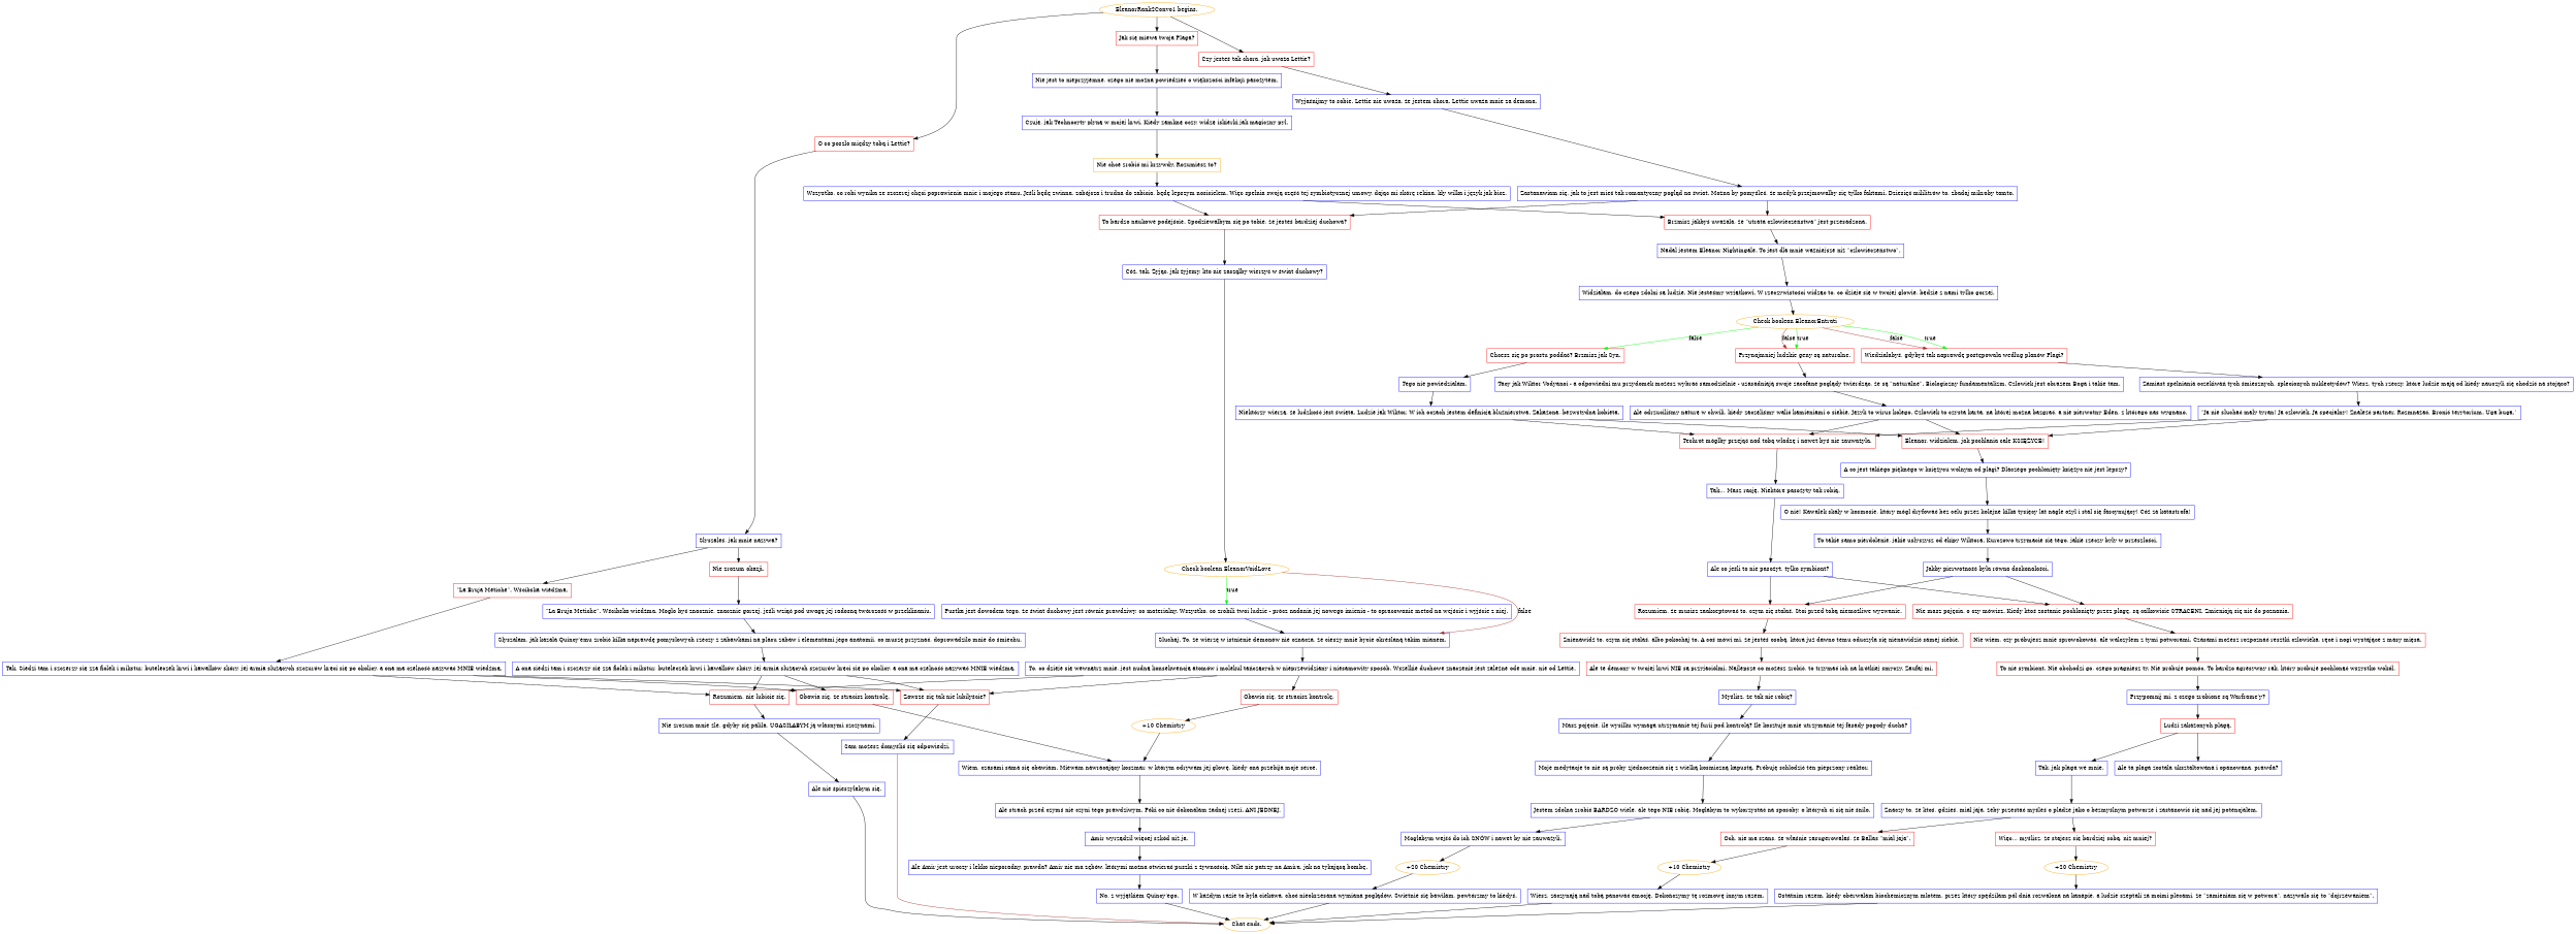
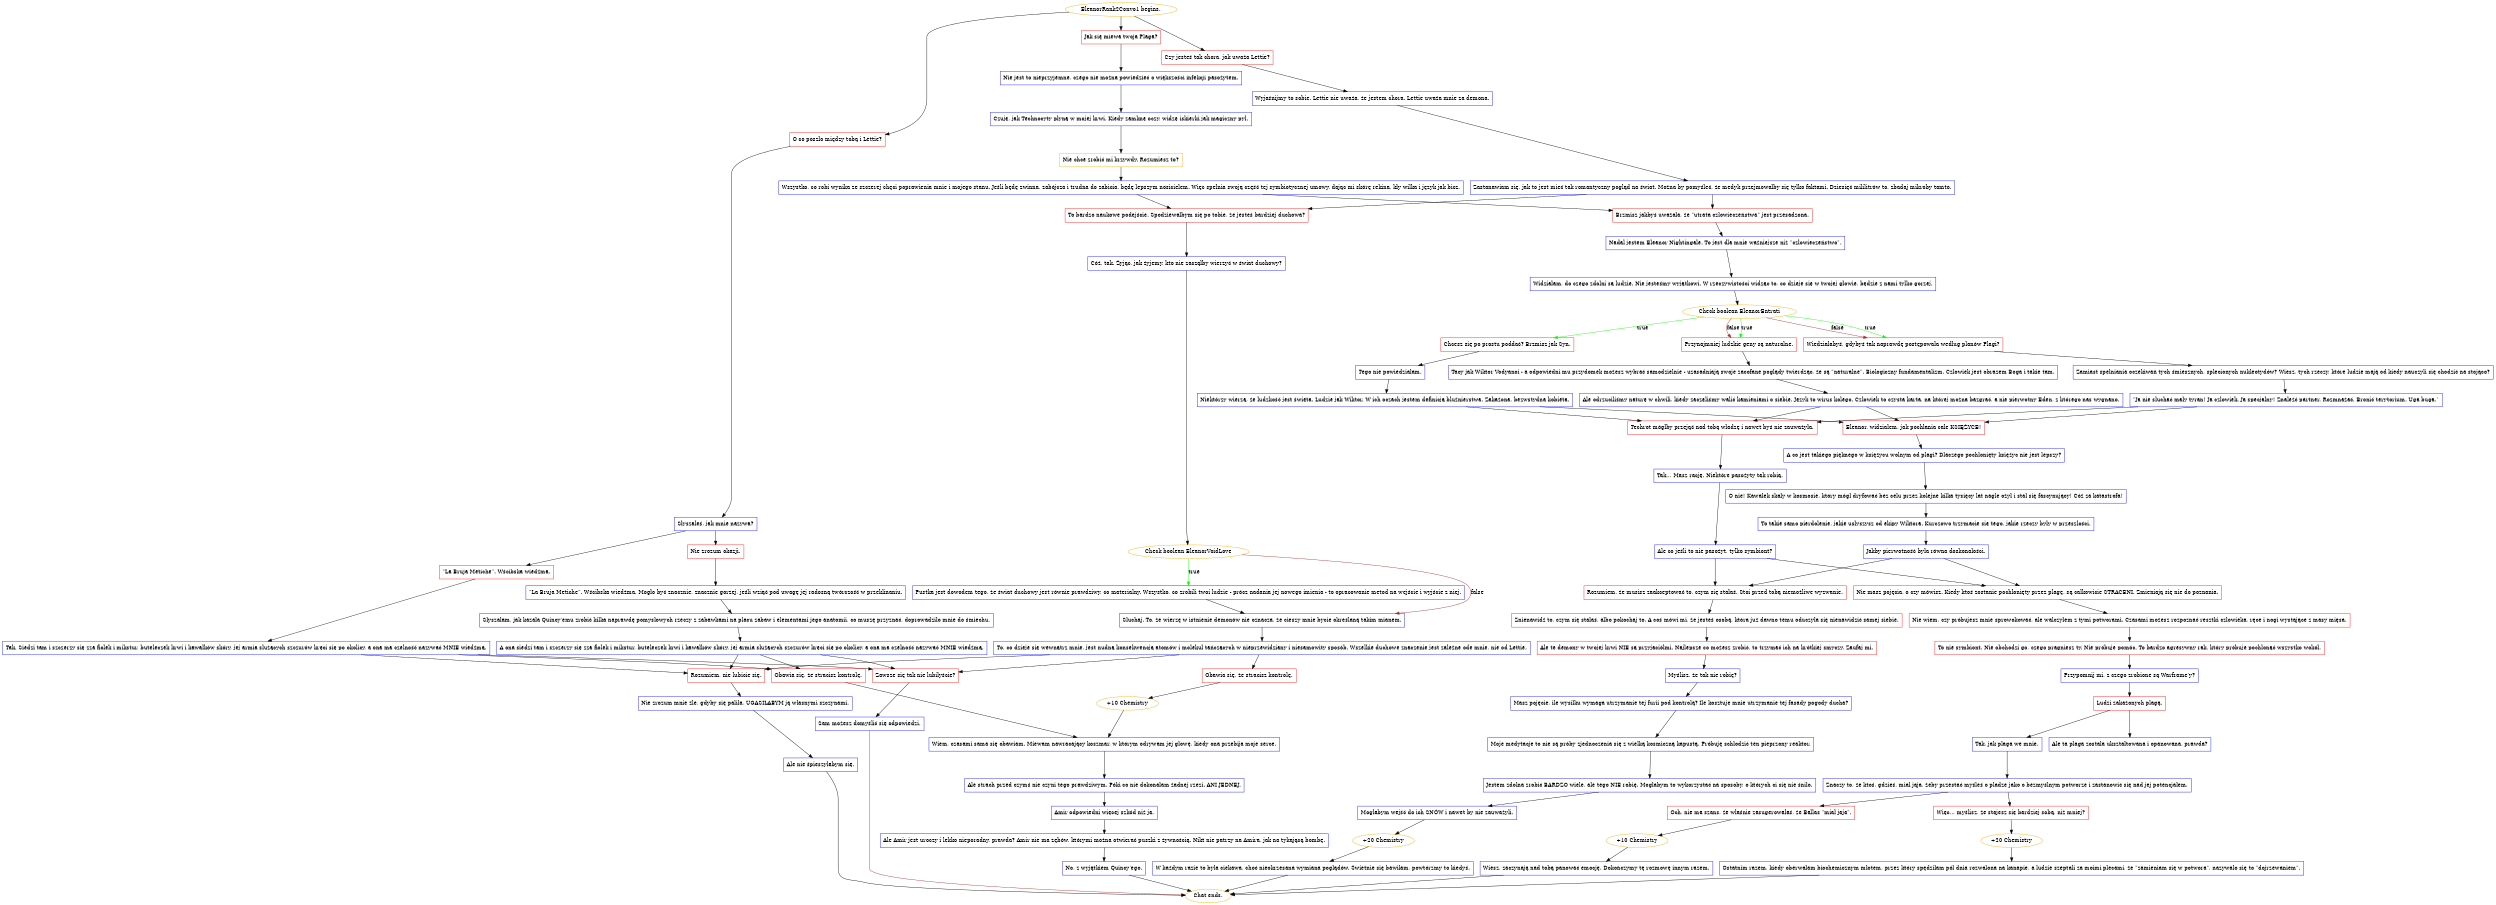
  digraph {
    node [color=blue shape=box]
    "EleanorRank2Convo1 begins." [color=orange shape=""]
    n2 [color=red label="Czy jesteś tak chora, jak uważa Lettie?"]
    n3 [color=red label="Jak się miewa twoja Plaga?"]
    n4 [color=red label="O co poszło między tobą i Lettie?"]
    n5 [label="Wyjaśnijmy to sobie. Lettie nie uważa, że jestem chora. Lettie uważa mnie za demona."]
    n6 [label="Nie jest to nieprzyjemne, czego nie można powiedzieć o większości infekcji pasożytem."]
    n7 [label="Słyszałeś, jak mnie nazywa?"]
    n8 [label="Zastanawiam się, jak to jest mieć tak romantyczny pogląd na świat. Można by pomyśleć, że medyk przejmowałby się tylko faktami. Dziesięć mililitrów to, zbadaj mikroby tamto."]
    n9 [label="Czuję, jak Technocyty płyną w mojej krwi. Kiedy zamknę oczy, widzę iskierki jak magiczny pył."]
    n10 [color=red label="Nie zrozum okazji."]
    n11 [color=red label="\"La Bruja Metiche\". Wścibska wiedźma."]
    n12 [color=red label="To bardzo naukowe podejście. Spodziewałbym się po tobie, że jesteś bardziej duchowa?"]
    n13 [color=red label="Brzmisz jakbyś uważała, że \"utrata człowieczeństwa\" jest przesadzona."]
    n14 [color=orange label="Nie chce zrobić mi krzywdy. Rozumiesz to?"]
    n15 [label="\"La Bruja Metiche\". Wścibska wiedźma. Mogło być znacznie, znacznie gorzej, jeśli wziąć pod uwagę jej radosną twórczość w przeklinaniu."]
    n16 [label="Tak. Siedzi tam i szczerzy się zza fiolek i mikstur, buteleczek krwi i kawałków skóry, jej armia służących szczurów kręci się po okolicy, a ona ma czelność nazywać MNIE wiedźmą."]
    n17 [label="Cóż, tak. Żyjąc, jak żyjemy, kto nie zacząłby wierzyć w świat duchowy?"]
    n18 [label="Nadal jestem Eleanor Nightingale. To jest dla mnie ważniejsze niż \"człowieczeństwo\"."]
    n19 [label="Wszystko, co robi wynika ze szczerej chęci poprawienia mnie i mojego stanu. Jeśli będę zwinna, zabójcza i trudna do zabicia, będę lepszym nosicielem. Więc spełnia swoją część tej symbiotycznej umowy, dając mi skórę rekina, kły wilka i język jak bicz."]
    n20 [label="Słyszałam, jak kazała Quincy'emu zrobić kilka naprawdę pomysłowych rzeczy z zabawkami na placu zabaw i elementami jego anatomii, co muszę przyznać, doprowadziło mnie do śmiechu."]
    n21 [color=red label="Rozumiem, nie lubicie się."]
    n22 [color=red label="Zawsze się tak nie lubiłyście?"]
    n23 [color=red label="Obawia się, że stracisz kontrolę."]
    n24 [color=orange label="Check boolean EleanorVoidLove" shape=""]
    n25 [label="Widziałam, do czego zdolni są ludzie. Nie jesteśmy wyjątkowi. W rzeczywistości widząc to, co dzieje się w twojej głowie, będzie z nami tylko gorzej."]
    n26 [label="A ona siedzi tam i szczerzy się zza fiolek i mikstur, buteleczek krwi i kawałków skóry, jej armia służących szczurów kręci się po okolicy, a ona ma czelność nazywać MNIE wiedźmą."]
    n27 [label="Nie zrozum mnie źle, gdyby się paliła, UGASIŁABYM ją własnymi szczynami."]
    n28 [label="Sam możesz domyślić się odpowiedzi."]
    n29 [label="Wiem, czasami sama się obawiam. Miewam nawracający koszmar, w którym odrywam jej głowę, kiedy ona przebija moje serce."]
    n30 [label="Pustka jest dowodem tego, że świat duchowy jest równie prawdziwy, co materialny. Wszystko, co zrobili twoi ludzie - prócz nadania jej nowego imienia - to opracowanie metod na wejście i wyjście z niej."]
    n31 [label="Słuchaj. To, że wierzę w istnienie demonów nie oznacza, że cieszy mnie bycie określaną takim mianem."]
    n32 [color=orange label="Check boolean EleanorEntrati" shape=""]
    n33 [label="Ale nie śpieszyłabym się."]
    "Chat ends." [color=orange shape=""]
    n35 [label="Ale strach przed czymś nie czyni tego prawdziwym. Póki co nie dokonałam żadnej rzezi. ANI JEDNEJ."]
    n36 [label="To, co dzieje się wewnątrz mnie, jest nudną konsekwencją atomów i molekuł tańczących w nieprzewidziany i niesamowity sposób. Wszelkie duchowe znaczenie jest zależne ode mnie, nie od Lettie."]
    n37 [color=red label="Chcesz się po prostu poddać? Brzmisz jak Syn."]
    n38 [color=red label="Wiedziałabyś, gdybyś tak naprawdę postępowała według planów Plagi?"]
    n39 [color=red label="Przynajmniej ludzkie geny są naturalne."]
-   n40 [label="Amir wyrządził więcej szkód niż ja."]
+   n40 [label="Amir odpowiedni więcej szkód niż ja."]
    n41 [color=red label="Obawia się, że stracisz kontrolę."]
    n42 [label="Tego nie powiedziałam."]
    n43 [label="Zamiast spełniania oczekiwań tych śmiesznych, splecionych nukleotydów? Wiesz, tych rzeczy, które ludzie mają od kiedy nauczyli się chodzić na stojąco?"]
    n44 [label="Tacy jak Wiktor Vodyanoi - a odpowiedni mu przydomek możesz wybrać samodzielnie - uzasadniają swoje zacofane poglądy twierdząc, że są \"naturalne\". Biologiczny fundamentalizm. Człowiek jest obrazem Boga i takie tam."]
    n45 [label="Ale Amir jest uroczy i lekko nieporadny, prawda? Amir nie ma zębów, którymi można otwierać puszki z żywnością. Nikt nie patrzy na Amira, jak na tykającą bombę."]
    n46 [color=orange label="+10 Chemistry" shape=""]
    n47 [label="Niektórzy wierzą, że ludzkość jest święta. Ludzie jak Wiktor. W ich oczach jestem definicją bluźnierstwa. Zakażona, bezwstydna kobieta."]
    n48 [label="\"Ja nie słuchać mały tyran! Ja człowiek. Ja specjalny! Znaleźć partner. Rozmnażać. Bronić terytorium. Uga buga.\""]
    n49 [label="Ale odrzuciliśmy naturę w chwili, kiedy zaczęliśmy walić kamieniami o siebie. Język to wirus kolego. Człowiek to czysta karta, na której można bazgrać, a nie pierwotny Eden, z którego nas wygnano."]
    n50 [label="No, z wyjątkiem Quincy'ego."]
    n51 [color=red label="Techrot mógłby przejąć nad tobą władzę i nawet byś nie zauważyła."]
    n52 [color=red label="Eleanor, widziałem, jak pochłania całe KSIĘŻYCE!"]
    n53 [label="Tak… Masz rację. Niektóre pasożyty tak robią."]
    n54 [label="A co jest takiego pięknego w księżycu wolnym od plagi? Dlaczego pochłonięty księżyc nie jest lepszy?"]
    n55 [label="Ale co jeśli to nie pasożyt, tylko symbiont?"]
    n56 [label="O nie! Kawałek skały w kosmosie, który mógł dryfować bez celu przez kolejne kilka tysięcy lat nagle ożył i stał się fascynujący! Cóż za katastrofa!"]
    n57 [color=red label="Nie masz pojęcia, o czy mówisz. Kiedy ktoś zostanie pochłonięty przez plagę, są całkowicie STRACENI. Zmieniają się nie do poznania."]
    n58 [color=red label="Rozumiem, że musisz zaakceptować to, czym się stałaś. Stoi przed tobą niemożliwe wyzwanie."]
    n59 [label="To takie samo pierdolenie, jakie usłyszysz od ekipy Wiktora. Kurczowo trzymacie się tego, jakie rzeczy były w przeszłości."]
    n60 [color=red label="Nie wiem, czy próbujesz mnie sprowokować, ale walczyłem z tymi potworami. Czasami możesz rozpoznać resztki człowieka, ręce i nogi wystające z masy mięsa."]
    n61 [color=red label="Znienawidź to, czym się stałaś, albo pokochaj to. A coś mówi mi, że jesteś osobą, która już dawno temu oduczyła się nienawidzić samej siebie."]
    n62 [label="Jakby pierwotność była równa doskonałości."]
    n63 [color=red label="To nie symbiont. Nie obchodzi go, czego pragniesz ty. Nie próbuje pomóc. To bardzo agresywny rak, który próbuje pochłonąć wszystko wokół."]
    n64 [color=red label="Ale te demony w twojej krwi NIE są przyjaciółmi. Najlepsze co możesz zrobić, to trzymać ich na krótkiej smyczy. Zaufaj mi."]
    n65 [label="Przypomnij mi, z czego zrobione są Warframe'y?"]
    n66 [label="Myślisz, że tak nie robię?"]
    n67 [color=red label="Ludzi zakażonych plagą."]
    n68 [label="Masz pojęcie, ile wysiłku wymaga utrzymanie tej furii pod kontrolą? Ile kosztuje mnie utrzymanie tej fasady pogody ducha?"]
    n69 [label="Ale ta plaga została ukształtowana i opanowana, prawda?"]
    n70 [label="Tak, jak plaga we mnie."]
    n71 [label="Moje medytacje to nie są próby zjednoczenia się z wielką kosmiczną kapustą. Próbuję schłodzić ten pieprzony reaktor."]
    n72 [label="Jestem zdolna zrobić BARDZO wiele, ale tego NIE robię. Mogłabym to wykorzystać na sposoby, o których ci się nie śniło."]
    n73 [label="Znaczy to, że ktoś, gdzieś, miał jaja, żeby przestać myśleś o pladze jako o bezmyślnym potworze i zastanowić się nad jej potencjałem."]
    n74 [label="Mogłabym wejść do ich SNÓW i nawet by nie zauważyli."]
    n75 [color=red label="Och, nie ma szans, że właśnie zasugerowałaś, że Ballas \"miał jaja\"."]
    n76 [color=red label="Więc… myślisz, że stajesz się bardziej sobą, niż mniej?"]
    n77 [color=orange label="+20 Chemistry" shape=""]
    n78 [color=orange label="+10 Chemistry" shape=""]
    n79 [color=orange label="+20 Chemistry" shape=""]
    n80 [label="W każdym razie to była ciekawa, choć nieokrzesana wymiana poglądów. Świetnie się bawiłam, powtórzmy to kiedyś."]
    n81 [label="Wiesz, zaczynają nad tobą panować emocję. Dokończymy tę rozmowę innym razem."]
    n82 [label="Ostatnim razem, kiedy oberwałam biochemicznym młotem, przez który spędziłam pół dnia rozwalona na kanapie, a ludzie szeptali za moimi plecami, że \"zamieniam się w potwora\", nazywało się to \"dojrzewaniem\"."]
    "EleanorRank2Convo1 begins." -> n2
    "EleanorRank2Convo1 begins." -> n3
    "EleanorRank2Convo1 begins." -> n4
    n2 -> n5
    n3 -> n6
    n4 -> n7
    n5 -> n8
    n6 -> n9
    n7 -> n10
    n7 -> n11
    n8 -> n12
    n8 -> n13
    n9 -> n14
    n10 -> n15
    n11 -> n16
    n12 -> n17
    n13 -> n18
    n14 -> n19
    n15 -> n20
    n16 -> n21
    n16 -> n22
    n16 -> n23
    n17 -> n24
    n18 -> n25
    n19 -> n12
    n19 -> n13
    n20 -> n26
    n21 -> n27
    n22 -> n28
    n23 -> n29
    n24 -> n30 [color=green label=true]
    n24 -> n31 [color=brown label=false]
    n25 -> n32
    n26 -> n21
    n26 -> n22
    n26 -> n23
    n27 -> n33
    n28 -> "Chat ends." [color=brown]
    n29 -> n35
    n30 -> n31
    n31 -> n36
-   n32 -> n37 [color=green label=false]
+   n32 -> n37 [color=green label=true]
    n32 -> n38 [color=green label=true]
    n32 -> n38 [color=brown label=false]
    n32 -> n39 [color=green label=true]
    n32 -> n39 [color=brown label=false]
    n33 -> "Chat ends."
    n35 -> n40
    n36 -> n21
    n36 -> n22
    n36 -> n41
    n37 -> n42
    n38 -> n43
    n39 -> n44
    n40 -> n45
    n41 -> n46
    n42 -> n47
    n43 -> n48
    n44 -> n49
    n45 -> n50
    n46 -> n29
    n47 -> n51
    n47 -> n52
    n48 -> n51
    n48 -> n52
    n49 -> n51
    n49 -> n52
    n50 -> "Chat ends."
    n51 -> n53
    n52 -> n54
    n53 -> n55
    n54 -> n56
    n55 -> n57
    n55 -> n58
    n56 -> n59
    n57 -> n60
    n58 -> n61
    n59 -> n62
    n60 -> n63
    n61 -> n64
    n62 -> n57
    n62 -> n58
    n63 -> n65
    n64 -> n66
    n65 -> n67
    n66 -> n68
    n67 -> n69
    n67 -> n70
    n68 -> n71
    n70 -> n73
    n71 -> n72
    n72 -> n74
    n73 -> n75
    n73 -> n76
    n74 -> n77
    n75 -> n78
    n76 -> n79
    n77 -> n80
    n78 -> n81
    n79 -> n82
    n80 -> "Chat ends."
    n81 -> "Chat ends."
    n82 -> "Chat ends."
  }
